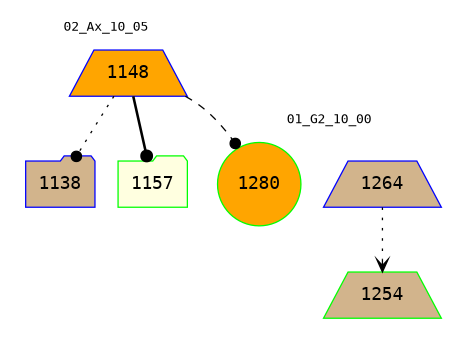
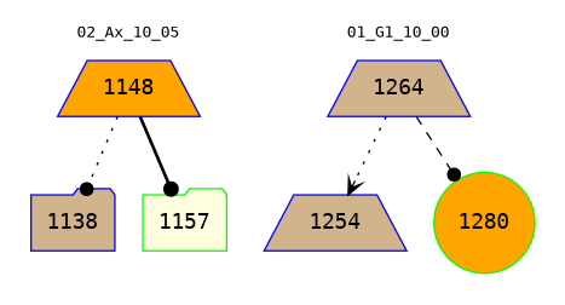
  digraph {
    fontname="DejaVu Sans Mono"
    node [color=blue fillcolor=tan fontname="DejaVu Sans Mono" shape=trapezium style=filled]
    edge [arrowhead=dot color=black fontname="DejaVu Sans Mono" style=dotted]
    n1 [fillcolor=orange label=1148]
    n2 [label=1138 shape=folder]
    n3 [color=green fillcolor=lightyellow label=1157 shape=folder]
    n4 [label=1264]
-   n5 [color=green label=1254]
+   n5 [label=1254]
    n6 [color=green fillcolor=orange label=1280 shape=circle]
    subgraph cluster_1 {
      color=white
      fontsize=10
      label="02_Ax_10_05"
      n1
      n2
      n3
    }
    subgraph cluster_2 {
      color=white
      fontsize=10
-     label="01_G2_10_00"
+     label="01_G1_10_00"
      n4
      n5
      n6
    }
    n1 -> n2
    n1 -> n3 [style=bold]
    n4 -> n5 [arrowhead=vee]
-   n1 -> n6 [style=dashed]
+   n4 -> n6 [style=dashed]
  }
